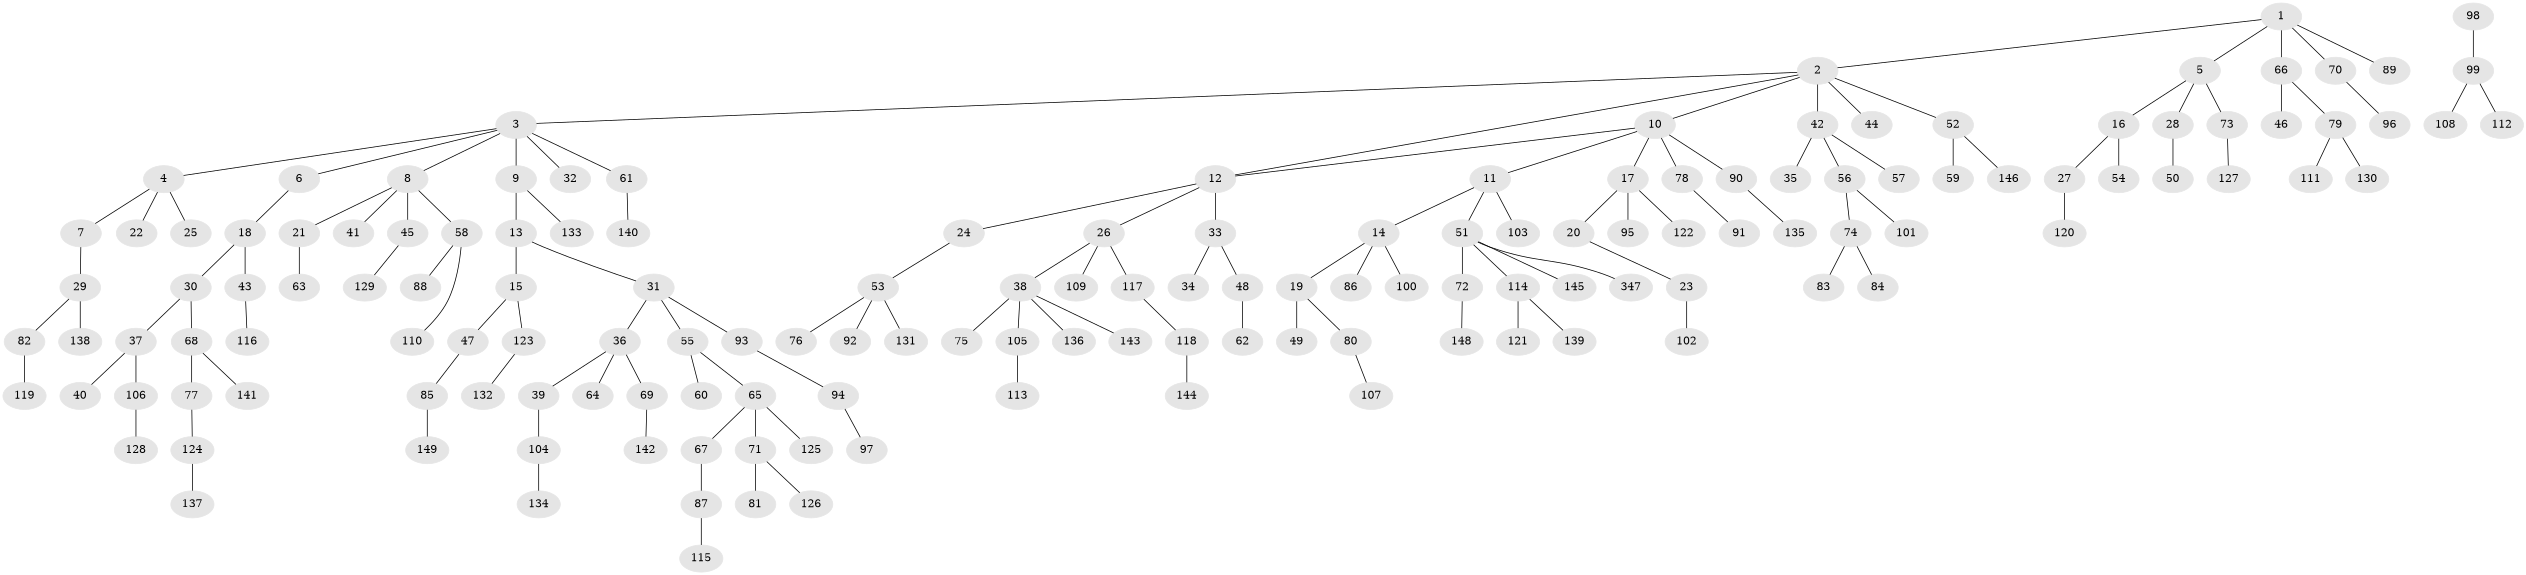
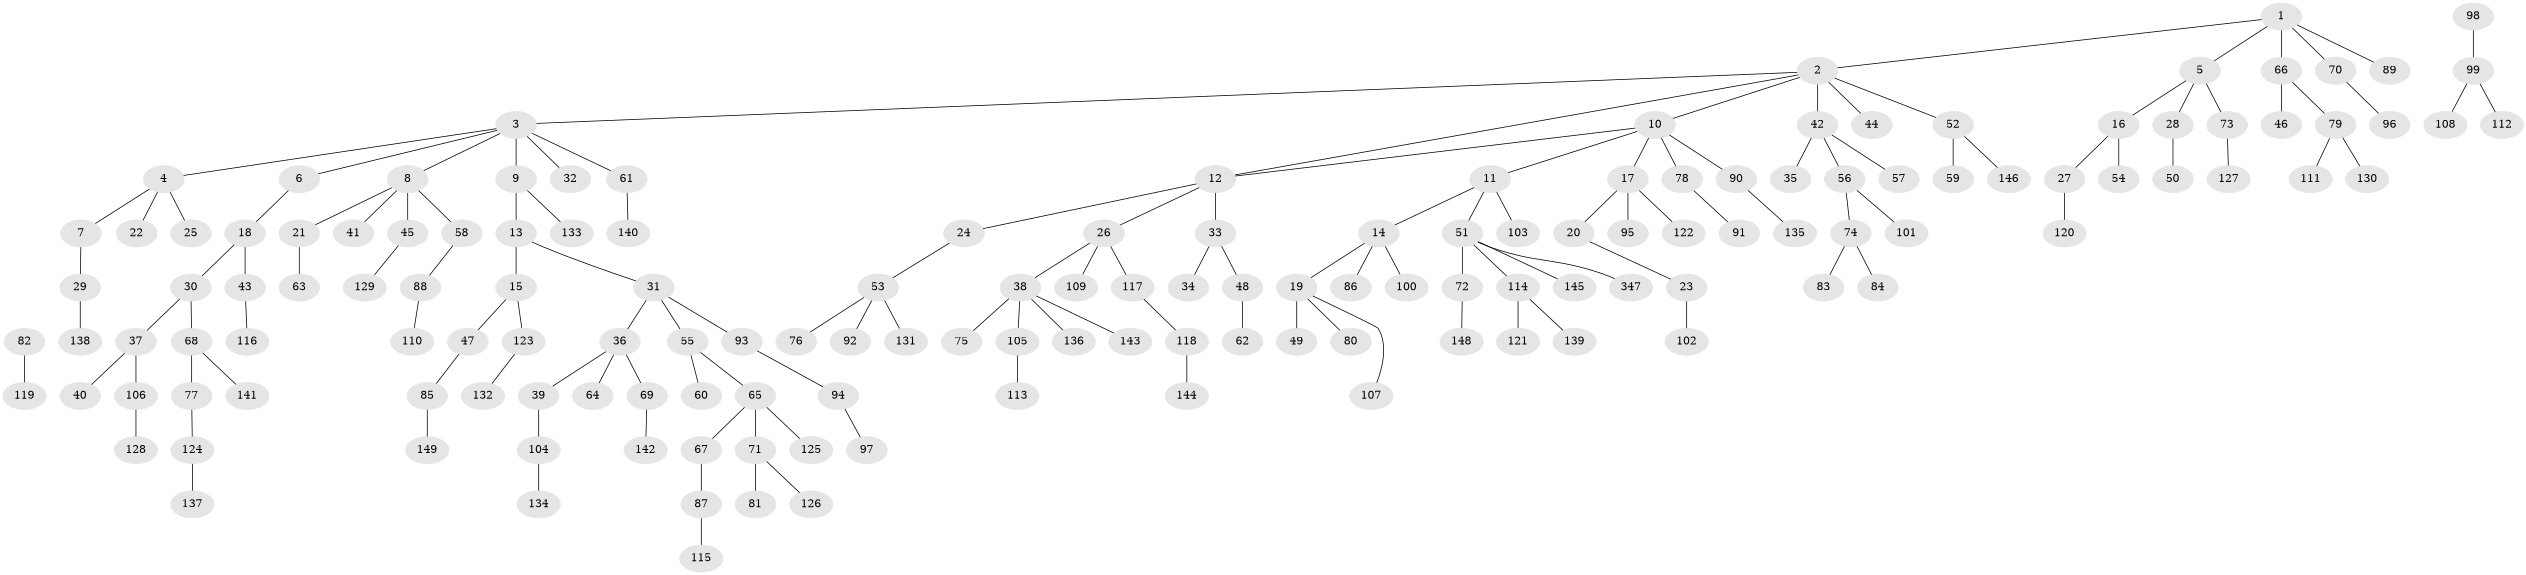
  graph {
    node [color=gray90 style=filled]
    1
    2
    5
    66
    70
    89
    3
    10
    12
    42
    44
    52
    16
    28
    73
    46
    79
    96
    4
    6
    8
    9
    32
    61
    11
    17
    78
    90
    24
    26
    33
    35
    56
    57
    59
    146
    7
    22
    25
    18
    21
    41
    45
    58
    13
    133
    140
    29
    27
    54
    50
    127
    30
    43
    82
    138
    63
    129
    88
    15
    31
    14
    51
    103
    20
    95
    122
    91
    135
    19
    86
    100
    72
    114
    145
    n76 [label=347]
    53
    38
    109
    117
    34
    48
    47
    123
    36
    55
    93
    49
    80
    85
    132
    120
    23
    37
    68
    116
    107
    102
    76
    92
    131
    75
    105
    136
    143
    118
    119
    40
    106
    77
    141
    39
    64
    69
    60
    65
    94
    62
    104
    142
    128
    113
    134
    74
    101
    149
    148
    121
    139
    67
    71
    125
    83
    84
    110
    87
    81
    126
    111
    130
    115
    124
    98
    99
    137
    97
    108
    112
    144
    1 -- 2
    1 -- 5
    1 -- 66
    1 -- 70
    1 -- 89
    2 -- 3
    2 -- 10
    2 -- 12
    2 -- 42
    2 -- 44
    2 -- 52
    5 -- 16
    5 -- 28
    5 -- 73
    66 -- 46
    66 -- 79
    70 -- 96
    3 -- 4
    3 -- 6
    3 -- 8
    3 -- 9
    3 -- 32
    3 -- 61
    10 -- 12
    10 -- 11
    10 -- 17
    10 -- 78
    10 -- 90
    12 -- 24
    12 -- 26
    12 -- 33
    42 -- 35
    42 -- 56
    42 -- 57
    52 -- 59
    52 -- 146
    16 -- 27
    16 -- 54
    28 -- 50
    73 -- 127
    79 -- 111
    79 -- 130
    4 -- 7
    4 -- 22
    4 -- 25
    6 -- 18
    8 -- 21
    8 -- 41
    8 -- 45
    8 -- 58
    9 -- 13
    9 -- 133
    61 -- 140
    11 -- 14
    11 -- 51
    11 -- 103
    17 -- 20
    17 -- 95
    17 -- 122
    78 -- 91
    90 -- 135
    24 -- 53
    26 -- 38
    26 -- 109
    26 -- 117
    33 -- 34
    33 -- 48
    56 -- 74
    56 -- 101
    7 -- 29
    18 -- 30
    18 -- 43
    21 -- 63
    45 -- 129
    58 -- 88
    13 -- 15
    13 -- 31
-   29 -- 82
    29 -- 138
    27 -- 120
    30 -- 37
    30 -- 68
    43 -- 116
    82 -- 119
-   58 -- 110
+   88 -- 110
    15 -- 47
    15 -- 123
    31 -- 36
    31 -- 55
    31 -- 93
    14 -- 19
    14 -- 86
    14 -- 100
    51 -- 72
    51 -- 114
    51 -- 145
    51 -- n76
    20 -- 23
    19 -- 49
    19 -- 80
    72 -- 148
    114 -- 121
    114 -- 139
    53 -- 76
    53 -- 92
    53 -- 131
    38 -- 75
    38 -- 105
    38 -- 136
    38 -- 143
    117 -- 118
    48 -- 62
    47 -- 85
    123 -- 132
    36 -- 39
    36 -- 64
    36 -- 69
    55 -- 60
    55 -- 65
    93 -- 94
-   80 -- 107
+   19 -- 107
    85 -- 149
    23 -- 102
    37 -- 40
    37 -- 106
    68 -- 77
    68 -- 141
    105 -- 113
    118 -- 144
    106 -- 128
    77 -- 124
    39 -- 104
    69 -- 142
    65 -- 67
    65 -- 71
    65 -- 125
    94 -- 97
    104 -- 134
    74 -- 83
    74 -- 84
    67 -- 87
    71 -- 81
    71 -- 126
    87 -- 115
    124 -- 137
    98 -- 99
    99 -- 108
    99 -- 112
  }
